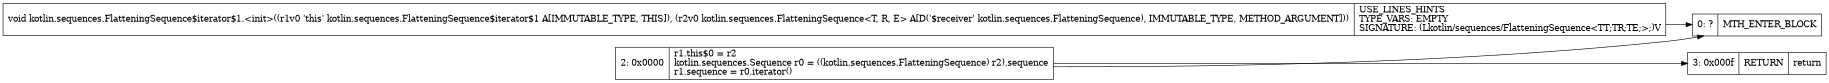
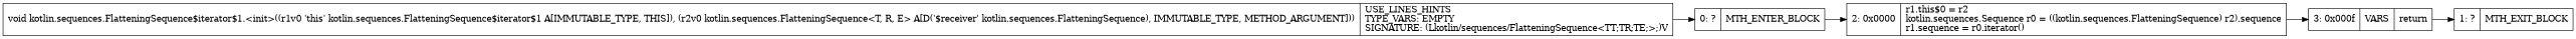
  digraph {
    rankdir=LR
    node [shape=record]
    n1 [label="{0\:\ ?|MTH_ENTER_BLOCK\l}"]
    n2 [label="{2\:\ 0x0000|r1.this$0 = r2\lkotlin.sequences.Sequence r0 = ((kotlin.sequences.FlatteningSequence) r2).sequence\lr1.sequence = r0.iterator()\l}"]
-   n3 [label="{3\:\ 0x000f|RETURN\l|return\l}"]
+   n3 [label="{3\:\ 0x000f|VARS\l|return\l}"]
+   n4 [label="{1\:\ ?|MTH_EXIT_BLOCK\l}"]
    n5 [label="{void kotlin.sequences.FlatteningSequence$iterator$1.\<init\>((r1v0 'this' kotlin.sequences.FlatteningSequence$iterator$1 A[IMMUTABLE_TYPE, THIS]), (r2v0 kotlin.sequences.FlatteningSequence\<T, R, E\> A[D('$receiver' kotlin.sequences.FlatteningSequence), IMMUTABLE_TYPE, METHOD_ARGUMENT]))  | USE_LINES_HINTS\lTYPE_VARS: EMPTY\lSIGNATURE: (Lkotlin\/sequences\/FlatteningSequence\<TT;TR;TE;\>;)V\l}"]
-   n2 -> n1
+   n1 -> n2
    n2 -> n3
+   n3 -> n4
    n5 -> n1
  }
